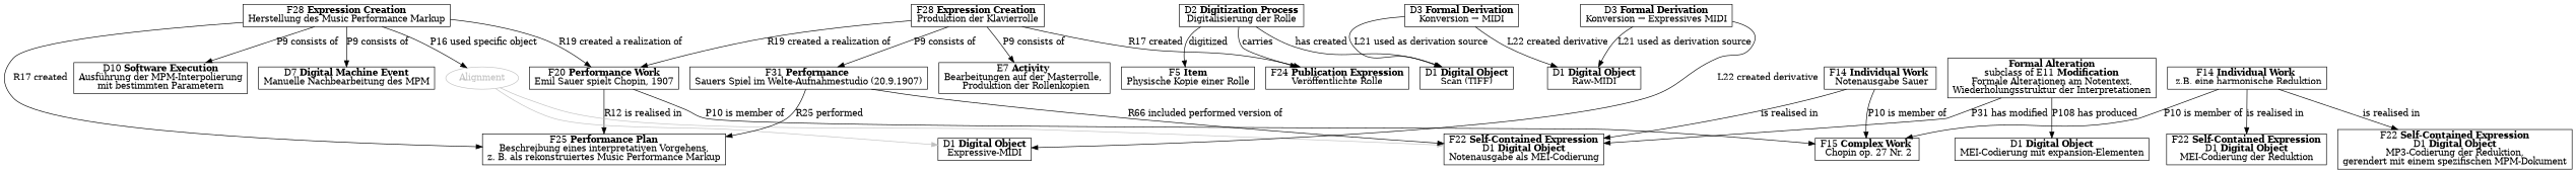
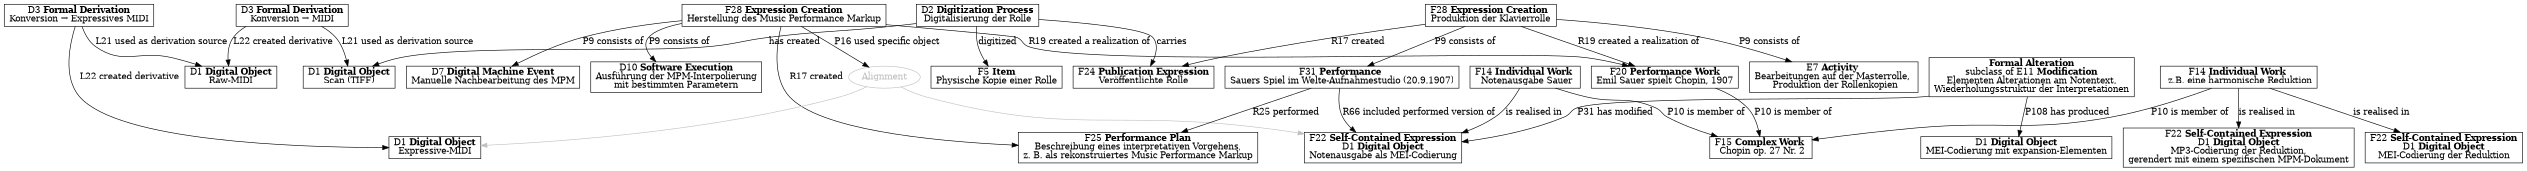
  digraph {
    fontname="DejaVu Serif"
    node [fontname="DejaVu Serif" shape=box]
    edge [fontname="DejaVu Serif"]
    n1 [label=<F15 <B>Complex Work</B> <BR/> Chopin op. 27 Nr. 2>]
    n2 [label=<F20 <B>Performance Work</B><BR/>Emil Sauer spielt Chopin, 1907>]
    n3 [label=<F25 <B>Performance Plan</B><BR/>Beschreibung eines interpretativen Vorgehens,<BR/>z. B. als rekonstruiertes Music Performance Markup>]
    n4 [label=<F28 <B>Expression Creation</B><BR/>Herstellung des Music Performance Markup>]
    n5 [label=<D10 <B>Software Execution</B><BR/>Ausführung der MPM-Interpolierung<BR/>mit bestimmten Parametern>]
    n6 [label=<D7 <B>Digital Machine Event</B><BR/>Manuelle Nachbearbeitung des MPM>]
    Alignment [color=grey fontcolor=grey shape=oval]
    n8 [label=<F22 <B>Self-Contained Expression</B><BR/>D1 <B>Digital Object</B><BR/>Notenausgabe als MEI-Codierung>]
    n9 [label=<D1 <B>Digital Object</B><BR/>Expressive-MIDI>]
    n10 [label=<F31 <B>Performance</B> <BR/>Sauers Spiel im Welte-Aufnahmestudio (20.9.1907)>]
    n11 [label=<F14 <B>Individual Work</B> <BR/> Notenausgabe Sauer>]
    n12 [label=<F14 <B>Individual Work</B> <BR/> z.B. eine harmonische Reduktion>]
    n13 [label=<F22 <B>Self-Contained Expression</B><BR/>D1 <B>Digital Object</B><BR/>MEI-Codierung der Reduktion>]
    n14 [label=<F22 <B>Self-Contained Expression</B><BR/>D1 <B>Digital Object</B><BR/>MP3-Codierung der Reduktion,<BR/>gerendert mit einem spezifischen MPM-Dokument>]
    n15 [label=<E7 <B>Activity</B> <BR/>Bearbeitungen auf der Masterrolle, <BR/> Produktion der Rollenkopien>]
    n16 [label=<F24 <B>Publication Expression</B><BR/>Veröffentlichte Rolle>]
    n17 [label=<F5 <B>Item</B><BR/>Physische Kopie einer Rolle>]
    n18 [label=<D2 <B>Digitization Process</B><BR/>Digitalisierung der Rolle>]
    n19 [label=<D1 <B>Digital Object</B><BR/>Scan (TIFF)>]
    n20 [label=<D1 <B>Digital Object</B><BR/>Raw-MIDI>]
    n21 [label=<F28 <B>Expression Creation</B> <BR/>Produktion der Klavierrolle>]
    n22 [label=<D3 <B>Formal Derivation</B><BR/>Konversion → MIDI>]
    n23 [label=<D3 <B>Formal Derivation</B><BR/>Konversion → Expressives MIDI>]
-   n24 [label=<<B>Formal Alteration</B><BR/>subclass of E11 <B>Modification</B><BR/>Formale Alterationen am Notentext,<BR/>Wiederholungsstruktur der Interpretationen>]
+   n24 [label=<<B>Formal Alteration</B><BR/>subclass of E11 <B>Modification</B><BR/>Elementen Alterationen am Notentext,<BR/>Wiederholungsstruktur der Interpretationen>]
    n25 [label=<D1 <B>Digital Object</B><BR/>MEI-Codierung mit expansion-Elementen>]
    n2 -> n1 [label="P10 is member of"]
-   n2 -> n3 [label="R12 is realised in"]
    n4 -> n2 [label="R19 created a realization of"]
    n4 -> n3 [label="R17 created"]
    n4 -> n5 [label="P9 consists of"]
    n4 -> n6 [label="P9 consists of"]
    n4 -> Alignment [label="P16 used specific object"]
    Alignment -> n8 [color=grey]
    Alignment -> n9 [color=grey]
    n10 -> n3 [label="R25 performed"]
    n10 -> n8 [label="R66 included performed version of"]
    n11 -> n1 [label="P10 is member of"]
    n11 -> n8 [label="is realised in"]
    n12 -> n1 [label="P10 is member of"]
    n12 -> n13 [label="is realised in"]
    n12 -> n14 [label="is realised in"]
    n18 -> n16 [label=carries]
    n18 -> n17 [label=digitized]
    n18 -> n19 [label="has created"]
    n21 -> n2 [label="R19 created a realization of"]
    n21 -> n10 [label="P9 consists of"]
    n21 -> n15 [label="P9 consists of"]
    n21 -> n16 [label="R17 created"]
    n22 -> n19 [label="L21 used as derivation source"]
    n22 -> n20 [label="L22 created derivative"]
    n23 -> n9 [label="L22 created derivative"]
    n23 -> n20 [label="L21 used as derivation source"]
    n24 -> n8 [label="P31 has modified"]
    n24 -> n25 [label="P108 has produced"]
  }
